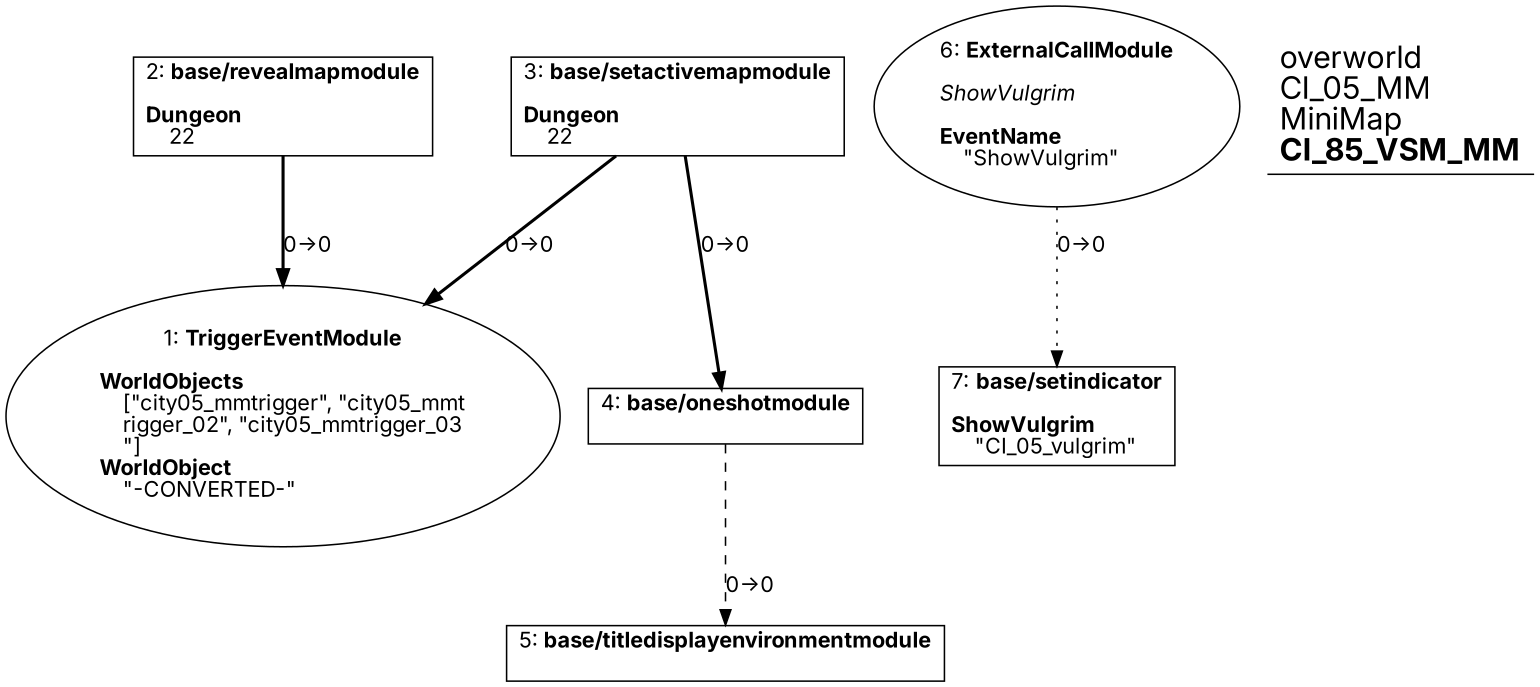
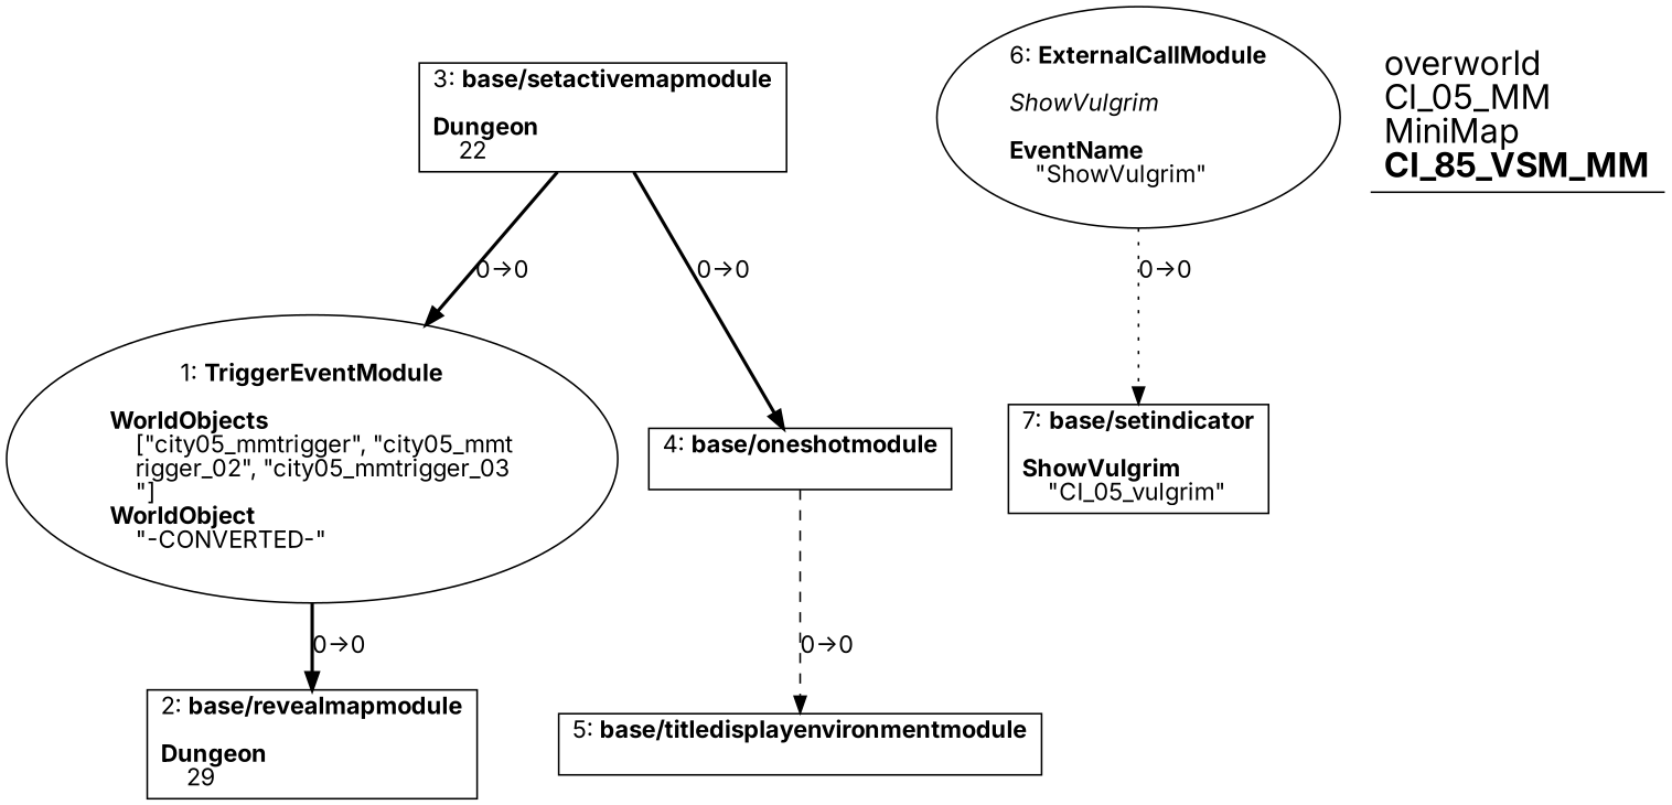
  digraph {
    fontname=Inter
    splines=spline
    node [fontname=Inter shape=box]
    edge [fontname=Inter style=bold]
    n1 [label=<1: <b>TriggerEventModule</b><br/><br/><b>WorldObjects</b><br align="left"/>    [&quot;city05_mmtrigger&quot;, &quot;city05_mmt<br align="left"/>    rigger_02&quot;, &quot;city05_mmtrigger_03<br align="left"/>    &quot;]<br align="left"/><b>WorldObject</b><br align="left"/>    &quot;-CONVERTED-&quot;<br align="left"/>> shape=oval]
-   n2 [label=<2: <b>base/revealmapmodule</b><br/><br/><b>Dungeon</b><br align="left"/>    22<br align="left"/>>]
+   n2 [label=<2: <b>base/revealmapmodule</b><br/><br/><b>Dungeon</b><br align="left"/>    29<br align="left"/>>]
    n3 [label=<3: <b>base/setactivemapmodule</b><br/><br/><b>Dungeon</b><br align="left"/>    22<br align="left"/>>]
    n4 [label=<4: <b>base/oneshotmodule</b><br/><br/>>]
    n5 [label=<5: <b>base/titledisplayenvironmentmodule</b><br/><br/>>]
    n6 [label=<6: <b>ExternalCallModule</b><br/><br/><i>ShowVulgrim<br align="left"/></i><br align="left"/><b>EventName</b><br align="left"/>    &quot;ShowVulgrim&quot;<br align="left"/>> shape=oval]
    n7 [label=<7: <b>base/setindicator</b><br/><br/><b>ShowVulgrim</b><br align="left"/>    &quot;CI_05_vulgrim&quot;<br align="left"/>>]
    n8 [label=<<font point-size="20">overworld<br align="left"/>CI_05_MM<br align="left"/>MiniMap<br align="left"/><b>CI_85_VSM_MM</b><br align="left"/></font>> shape=underline]
-   n2 -> n1 [label="0→0"]
+   n1 -> n2 [label="0→0"]
    n3 -> n1 [label="0→0"]
    n3 -> n4 [label="0→0"]
    n4 -> n5 [label="0→0" style=dashed]
    n6 -> n7 [label="0→0" style=dotted]
  }
